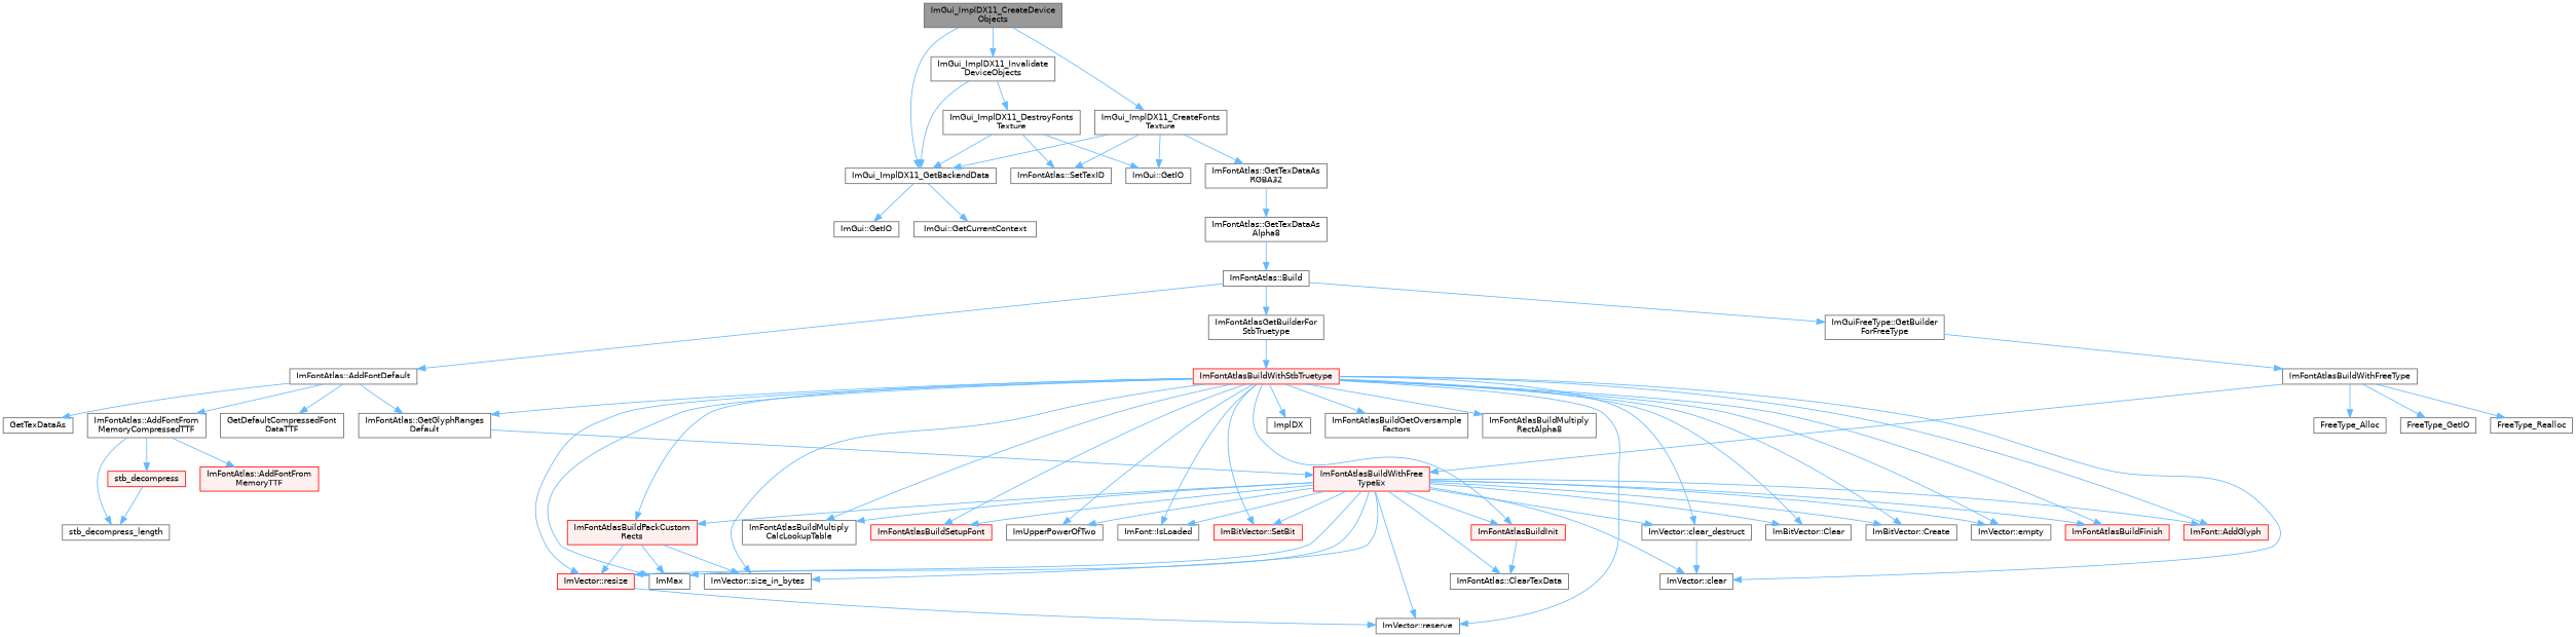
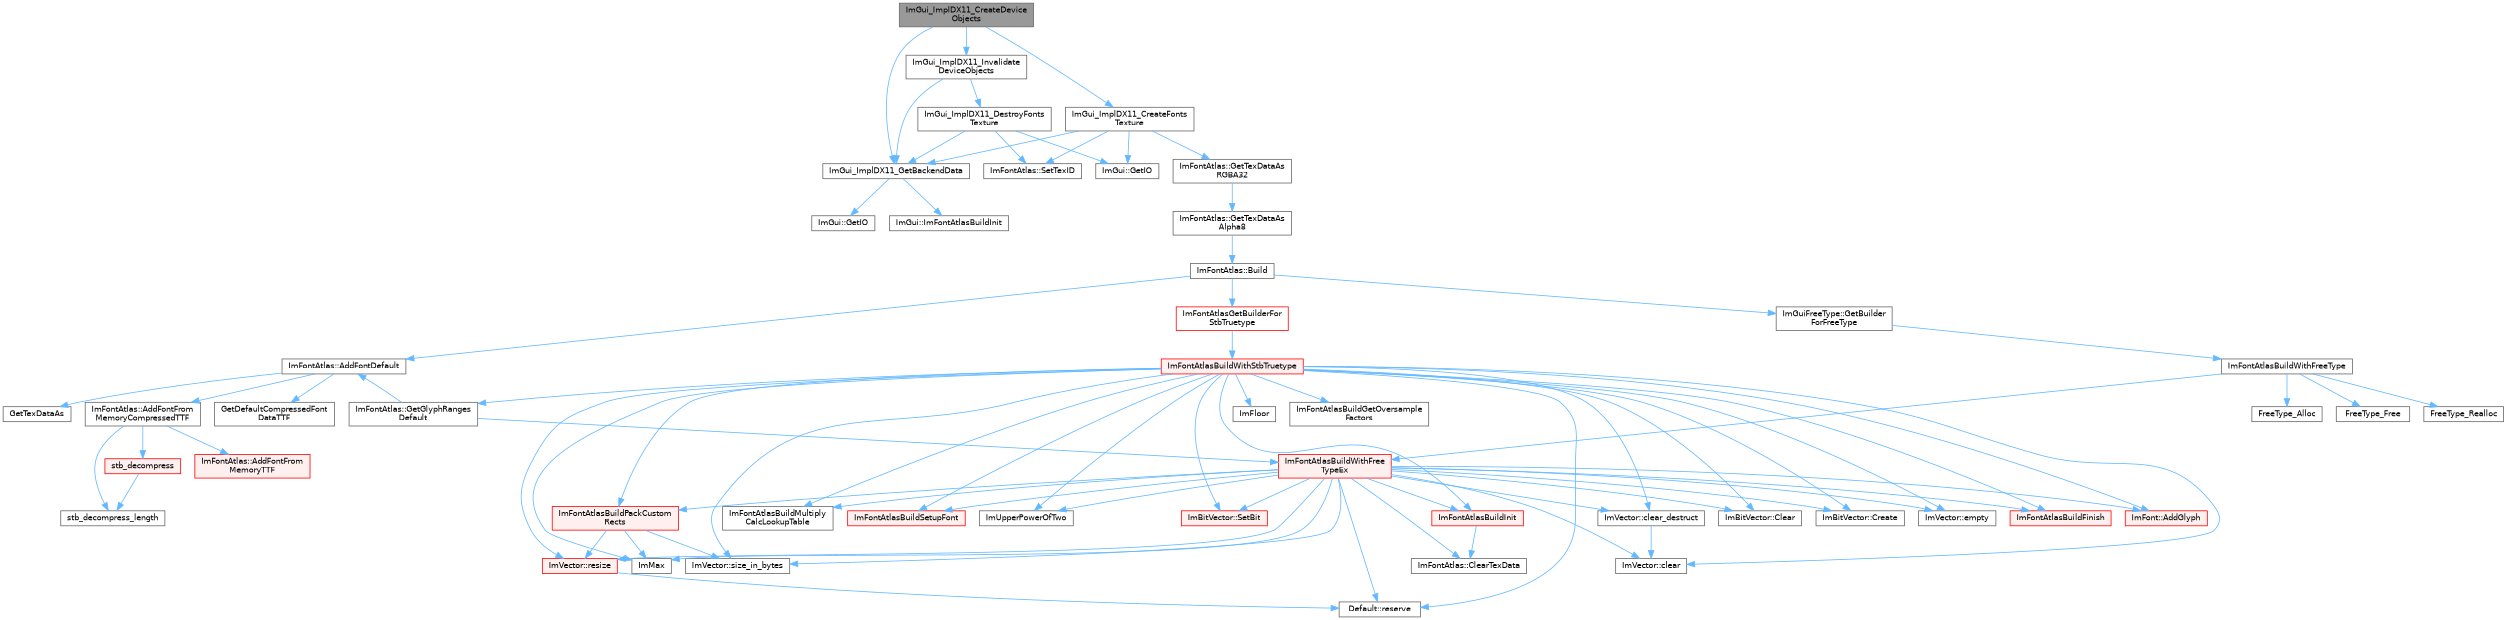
  digraph {
    rankdir=TB
    node [color=grey40 fillcolor=white fontname=Helvetica fontsize=10 shape=box style=filled]
    edge [color=steelblue1 fontname=Helvetica fontsize=10 labelfontname=Helvetica labelfontsize=10 style=solid]
    n1 [color=gray40 fillcolor=grey60 fontcolor=black height=0.2 label="ImGui_ImplDX11_CreateDevice\lObjects" width=0.4]
    n2 [height=0.2 label="ImGui_ImplDX11_CreateFonts\lTexture" width=0.4]
    n3 [height=0.2 label=ImGui_ImplDX11_GetBackendData width=0.4]
    n4 [height=0.2 label="ImGui_ImplDX11_Invalidate\lDeviceObjects" width=0.4]
    n5 [height=0.2 label="ImGui::GetIO" width=0.4]
    n6 [height=0.2 label="ImFontAtlas::GetTexDataAs\lRGBA32" width=0.4]
    n7 [height=0.2 label="ImFontAtlas::SetTexID" width=0.4]
-   n8 [height=0.2 label="ImGui::GetCurrentContext" width=0.4]
+   n8 [height=0.2 label="ImGui::ImFontAtlasBuildInit" width=0.4]
    n9 [height=0.2 label="ImGui::GetIO" width=0.4]
    n10 [height=0.2 label="ImGui_ImplDX11_DestroyFonts\lTexture" width=0.4]
    n11 [height=0.2 label="ImFontAtlas::GetTexDataAs\lAlpha8" width=0.4]
    n12 [height=0.2 label="ImFontAtlas::Build" width=0.4]
    n13 [height=0.2 label="ImFontAtlas::AddFontDefault" width=0.4]
    n14 [height=0.2 label="ImGuiFreeType::GetBuilder\lForFreeType" width=0.4]
-   n15 [height=0.2 label="ImFontAtlasGetBuilderFor\lStbTruetype" width=0.4]
+   n15 [color=red height=0.2 label="ImFontAtlasGetBuilderFor\lStbTruetype" width=0.4]
    n16 [height=0.2 label="ImFontAtlas::AddFontFrom\lMemoryCompressedTTF" width=0.4]
    n17 [height=0.2 label="GetDefaultCompressedFont\lDataTTF" width=0.4]
    n18 [height=0.2 label="ImFontAtlas::GetGlyphRanges\lDefault" width=0.4]
    n19 [height=0.2 label=GetTexDataAs width=0.4]
    n20 [height=0.2 label=ImFontAtlasBuildWithFreeType width=0.4]
    n21 [color=red fillcolor="#FFF0F0" height=0.2 label=ImFontAtlasBuildWithStbTruetype width=0.4]
    n22 [color=red fillcolor="#FFF0F0" height=0.2 label="ImFontAtlas::AddFontFrom\lMemoryTTF" width=0.4]
    n23 [color=red fillcolor="#FFF0F0" height=0.2 label=stb_decompress width=0.4]
    n24 [height=0.2 label=stb_decompress_length width=0.4]
    n25 [color=red fillcolor="#FFF0F0" height=0.2 label="ImFontAtlasBuildWithFree\lTypeEx" width=0.4]
    n26 [height=0.2 label=FreeType_Alloc width=0.4]
-   n27 [height=0.2 label=FreeType_GetIO width=0.4]
+   n27 [height=0.2 label=FreeType_Free width=0.4]
    n28 [height=0.2 label=FreeType_Realloc width=0.4]
    n29 [color=red fillcolor="#FFF0F0" height=0.2 label="ImFont::AddGlyph" width=0.4]
    n30 [height=0.2 label="ImBitVector::Clear" width=0.4]
    n31 [height=0.2 label="ImVector::clear" width=0.4]
    n32 [height=0.2 label="ImVector::clear_destruct" width=0.4]
    n33 [height=0.2 label="ImFontAtlas::ClearTexData" width=0.4]
    n34 [height=0.2 label="ImBitVector::Create" width=0.4]
    n35 [height=0.2 label="ImVector::empty" width=0.4]
    n36 [color=red fillcolor="#FFF0F0" height=0.2 label=ImFontAtlasBuildFinish width=0.4]
    n37 [color=red fillcolor="#FFF0F0" height=0.2 label=ImFontAtlasBuildInit width=0.4]
    n38 [height=0.2 label="ImFontAtlasBuildMultiply\lCalcLookupTable" width=0.4]
    n39 [color=red fillcolor="#FFF0F0" height=0.2 label="ImFontAtlasBuildPackCustom\lRects" width=0.4]
    n40 [height=0.2 label=ImMax width=0.4]
    n41 [color=red fillcolor="#FFF0F0" height=0.2 label="ImVector::resize" width=0.4]
-   n42 [height=0.2 label="ImVector::reserve" width=0.4]
+   n42 [height=0.2 label="Default::reserve" width=0.4]
    n43 [height=0.2 label="ImVector::size_in_bytes" width=0.4]
    n44 [color=red fillcolor="#FFF0F0" height=0.2 label=ImFontAtlasBuildSetupFont width=0.4]
    n45 [height=0.2 label=ImUpperPowerOfTwo width=0.4]
-   n46 [height=0.2 label="ImFont::IsLoaded" width=0.4]
    n47 [color=red fillcolor="#FFF0F0" height=0.2 label="ImBitVector::SetBit" width=0.4]
-   n48 [height=0.2 label=ImplDX width=0.4]
+   n48 [height=0.2 label=ImFloor width=0.4]
    n49 [height=0.2 label="ImFontAtlasBuildGetOversample\lFactors" width=0.4]
-   n50 [height=0.2 label="ImFontAtlasBuildMultiply\lRectAlpha8" width=0.4]
    n1 -> n2
    n1 -> n3
    n1 -> n4
    n2 -> n3
    n2 -> n5
    n2 -> n6
    n2 -> n7
    n3 -> n8
    n3 -> n9
    n4 -> n3
    n4 -> n10
    n6 -> n11
    n10 -> n3
    n10 -> n5
    n10 -> n7
    n11 -> n12
    n12 -> n13
    n12 -> n14
    n12 -> n15
    n13 -> n16
    n13 -> n17
-   n13 -> n18
+   n18 -> n13
    n13 -> n19
    n14 -> n20
    n15 -> n21
    n16 -> n22
    n16 -> n23
    n16 -> n24
    n18 -> n25
    n20 -> n25
    n20 -> n26
    n20 -> n27
    n20 -> n28
    n21 -> n18
    n21 -> n29
    n21 -> n30
    n21 -> n31
    n21 -> n32
    n21 -> n34
    n21 -> n35
    n21 -> n36
    n21 -> n37
    n21 -> n38
    n21 -> n39
    n21 -> n40
    n21 -> n41
    n21 -> n42
    n21 -> n43
    n21 -> n44
    n21 -> n45
-   n21 -> n46
    n21 -> n47
    n21 -> n48
    n21 -> n49
-   n21 -> n50
    n23 -> n24
    n25 -> n29
    n25 -> n30
    n25 -> n31
    n25 -> n32
    n25 -> n33
    n25 -> n34
    n25 -> n35
    n25 -> n36
    n25 -> n37
    n25 -> n38
    n25 -> n39
    n25 -> n40
    n25 -> n41
    n25 -> n42
    n25 -> n43
    n25 -> n44
    n25 -> n45
-   n25 -> n46
    n25 -> n47
    n32 -> n31
    n37 -> n33
    n39 -> n40
    n39 -> n41
    n39 -> n43
    n41 -> n42
  }
